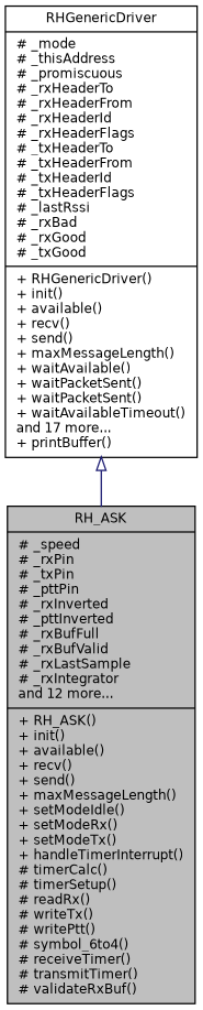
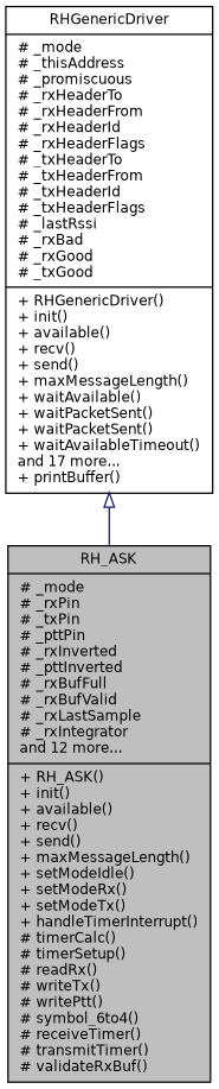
  digraph {
    node [color=black fontname=Helvetica fontsize=10 shape=record style=filled]
-   n1 [fillcolor=grey75 fontcolor=black height=0.2 label="{RH_ASK\n|# _speed\l# _rxPin\l# _txPin\l# _pttPin\l# _rxInverted\l# _pttInverted\l# _rxBufFull\l# _rxBufValid\l# _rxLastSample\l# _rxIntegrator\land 12 more...\l|+ RH_ASK()\l+ init()\l+ available()\l+ recv()\l+ send()\l+ maxMessageLength()\l+ setModeIdle()\l+ setModeRx()\l+ setModeTx()\l+ handleTimerInterrupt()\l# timerCalc()\l# timerSetup()\l# readRx()\l# writeTx()\l# writePtt()\l# symbol_6to4()\l# receiveTimer()\l# transmitTimer()\l# validateRxBuf()\l}" width=0.4]
+   n1 [fillcolor=grey75 fontcolor=black height=0.2 label="{RH_ASK\n|# _mode\l# _rxPin\l# _txPin\l# _pttPin\l# _rxInverted\l# _pttInverted\l# _rxBufFull\l# _rxBufValid\l# _rxLastSample\l# _rxIntegrator\land 12 more...\l|+ RH_ASK()\l+ init()\l+ available()\l+ recv()\l+ send()\l+ maxMessageLength()\l+ setModeIdle()\l+ setModeRx()\l+ setModeTx()\l+ handleTimerInterrupt()\l# timerCalc()\l# timerSetup()\l# readRx()\l# writeTx()\l# writePtt()\l# symbol_6to4()\l# receiveTimer()\l# transmitTimer()\l# validateRxBuf()\l}" width=0.4]
    n2 [fillcolor=white height=0.2 label="{RHGenericDriver\n|# _mode\l# _thisAddress\l# _promiscuous\l# _rxHeaderTo\l# _rxHeaderFrom\l# _rxHeaderId\l# _rxHeaderFlags\l# _txHeaderTo\l# _txHeaderFrom\l# _txHeaderId\l# _txHeaderFlags\l# _lastRssi\l# _rxBad\l# _rxGood\l# _txGood\l|+ RHGenericDriver()\l+ init()\l+ available()\l+ recv()\l+ send()\l+ maxMessageLength()\l+ waitAvailable()\l+ waitPacketSent()\l+ waitPacketSent()\l+ waitAvailableTimeout()\land 17 more...\l+ printBuffer()\l}" width=0.4]
    n2 -> n1 [arrowtail=onormal color=midnightblue dir=back fontname=Helvetica fontsize=10 labelfontname=Helvetica labelfontsize=10 style=solid]
  }
